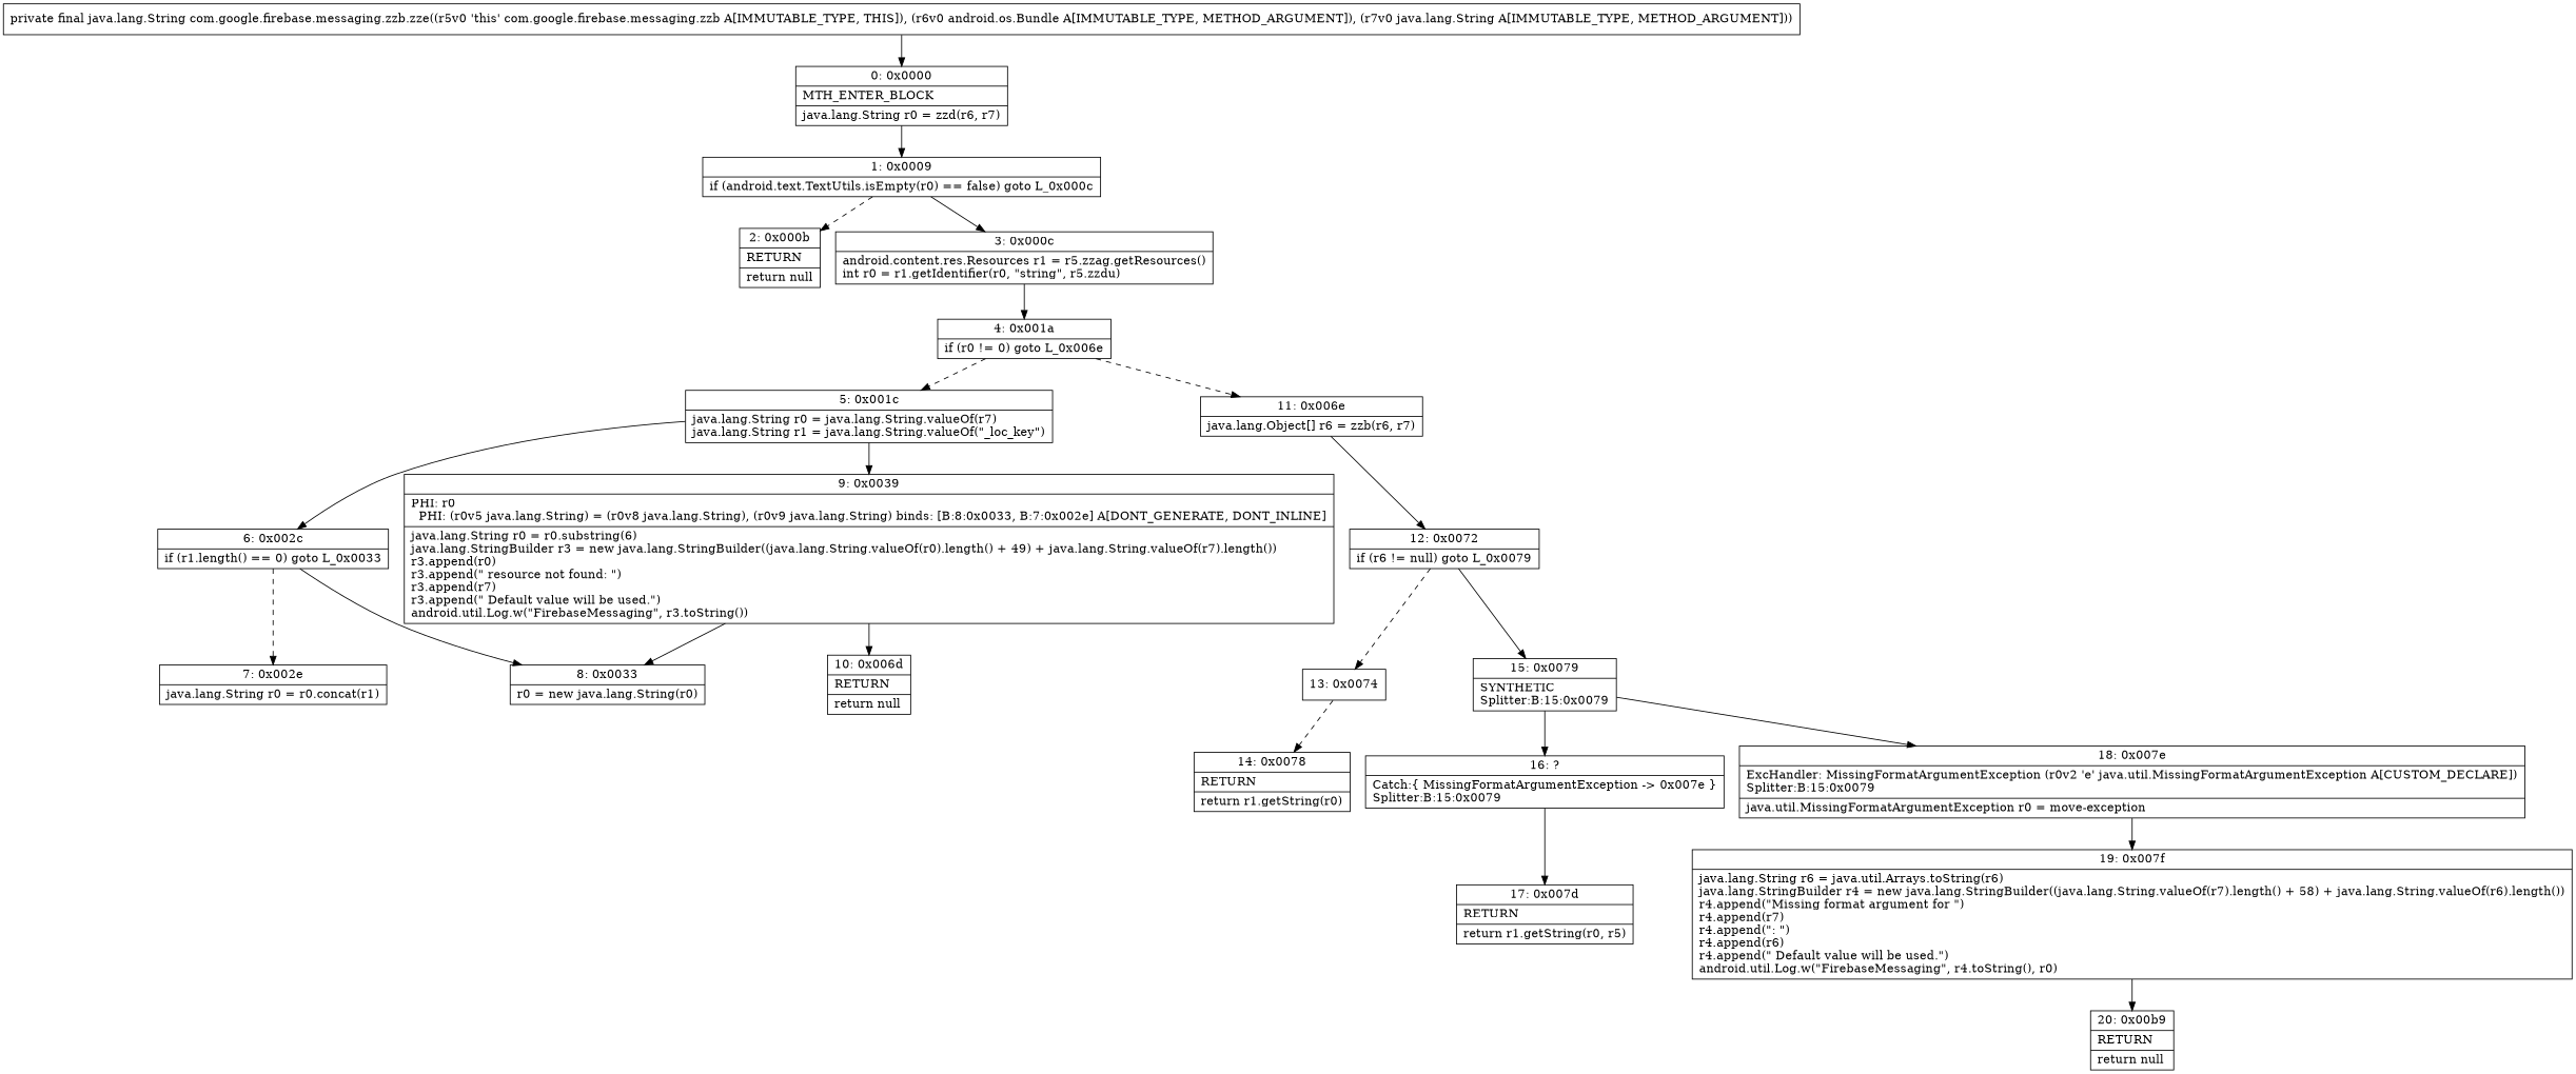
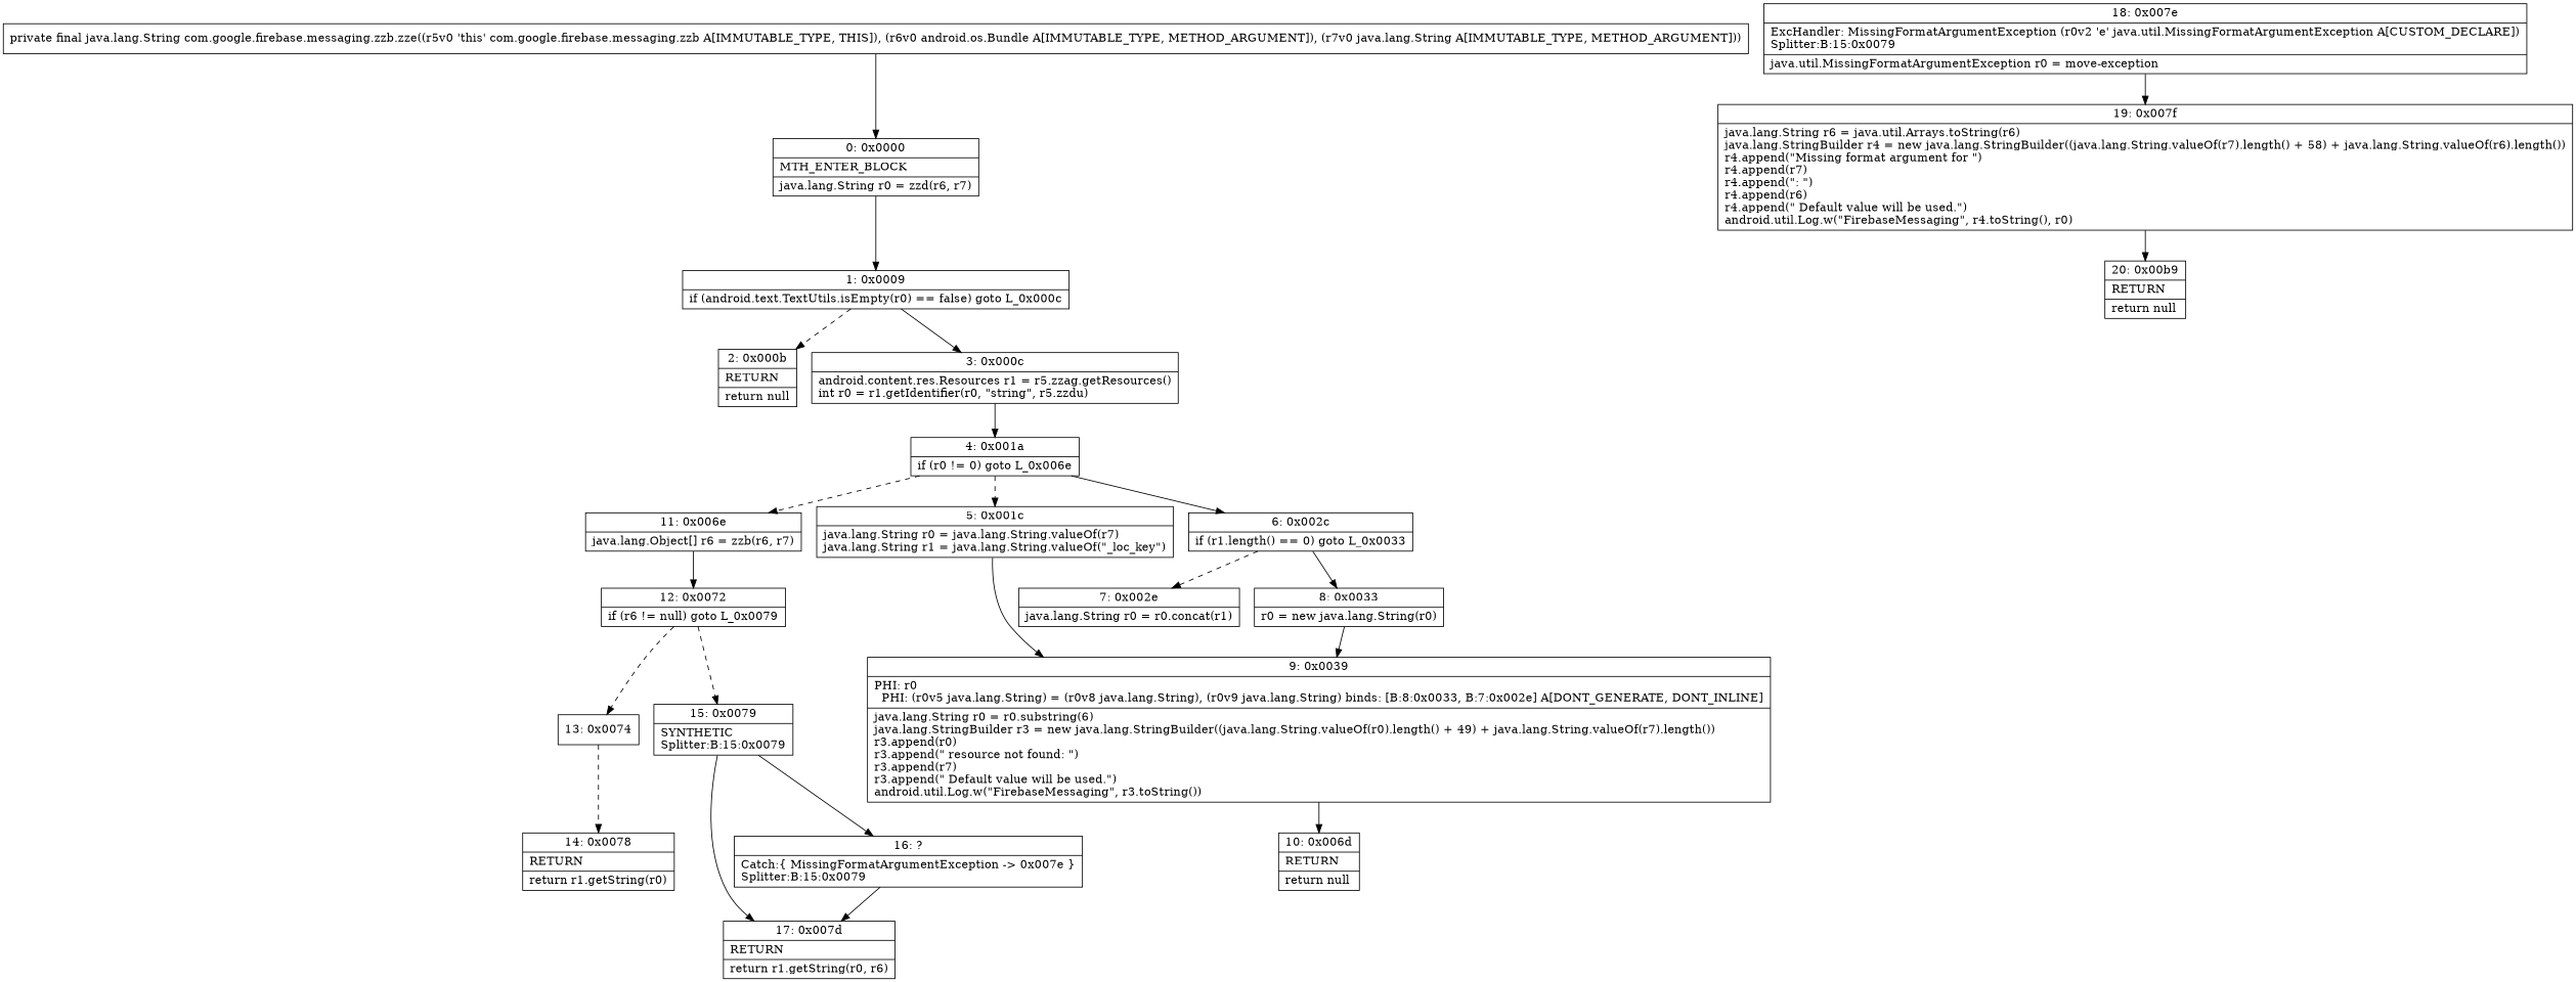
  digraph {
    node [shape=record]
    n1 [label="{0\:\ 0x0000|MTH_ENTER_BLOCK\l|java.lang.String r0 = zzd(r6, r7)\l}"]
    n2 [label="{1\:\ 0x0009|if (android.text.TextUtils.isEmpty(r0) == false) goto L_0x000c\l}"]
    n3 [label="{2\:\ 0x000b|RETURN\l|return null\l}"]
    n4 [label="{3\:\ 0x000c|android.content.res.Resources r1 = r5.zzag.getResources()\lint r0 = r1.getIdentifier(r0, \"string\", r5.zzdu)\l}"]
    n5 [label="{4\:\ 0x001a|if (r0 != 0) goto L_0x006e\l}"]
    n6 [label="{5\:\ 0x001c|java.lang.String r0 = java.lang.String.valueOf(r7)\ljava.lang.String r1 = java.lang.String.valueOf(\"_loc_key\")\l}"]
    n7 [label="{11\:\ 0x006e|java.lang.Object[] r6 = zzb(r6, r7)\l}"]
    n8 [label="{6\:\ 0x002c|if (r1.length() == 0) goto L_0x0033\l}"]
    n9 [label="{9\:\ 0x0039|PHI: r0 \l  PHI: (r0v5 java.lang.String) = (r0v8 java.lang.String), (r0v9 java.lang.String) binds: [B:8:0x0033, B:7:0x002e] A[DONT_GENERATE, DONT_INLINE]\l|java.lang.String r0 = r0.substring(6)\ljava.lang.StringBuilder r3 = new java.lang.StringBuilder((java.lang.String.valueOf(r0).length() + 49) + java.lang.String.valueOf(r7).length())\lr3.append(r0)\lr3.append(\" resource not found: \")\lr3.append(r7)\lr3.append(\" Default value will be used.\")\landroid.util.Log.w(\"FirebaseMessaging\", r3.toString())\l}"]
    n10 [label="{12\:\ 0x0072|if (r6 != null) goto L_0x0079\l}"]
    n11 [label="{7\:\ 0x002e|java.lang.String r0 = r0.concat(r1)\l}"]
    n12 [label="{8\:\ 0x0033|r0 = new java.lang.String(r0)\l}"]
    n13 [label="{10\:\ 0x006d|RETURN\l|return null\l}"]
    n14 [label="{13\:\ 0x0074}"]
    n15 [label="{15\:\ 0x0079|SYNTHETIC\lSplitter:B:15:0x0079\l}"]
    n16 [label="{14\:\ 0x0078|RETURN\l|return r1.getString(r0)\l}"]
    n17 [label="{16\:\ ?|Catch:\{ MissingFormatArgumentException \-\> 0x007e \}\lSplitter:B:15:0x0079\l}"]
    n18 [label="{18\:\ 0x007e|ExcHandler: MissingFormatArgumentException (r0v2 'e' java.util.MissingFormatArgumentException A[CUSTOM_DECLARE])\lSplitter:B:15:0x0079\l|java.util.MissingFormatArgumentException r0 = move\-exception\l}"]
-   n19 [label="{17\:\ 0x007d|RETURN\l|return r1.getString(r0, r5)\l}"]
+   n19 [label="{17\:\ 0x007d|RETURN\l|return r1.getString(r0, r6)\l}"]
    n20 [label="{19\:\ 0x007f|java.lang.String r6 = java.util.Arrays.toString(r6)\ljava.lang.StringBuilder r4 = new java.lang.StringBuilder((java.lang.String.valueOf(r7).length() + 58) + java.lang.String.valueOf(r6).length())\lr4.append(\"Missing format argument for \")\lr4.append(r7)\lr4.append(\": \")\lr4.append(r6)\lr4.append(\" Default value will be used.\")\landroid.util.Log.w(\"FirebaseMessaging\", r4.toString(), r0)\l}"]
    n21 [label="{20\:\ 0x00b9|RETURN\l|return null\l}"]
    n22 [label="{private final java.lang.String com.google.firebase.messaging.zzb.zze((r5v0 'this' com.google.firebase.messaging.zzb A[IMMUTABLE_TYPE, THIS]), (r6v0 android.os.Bundle A[IMMUTABLE_TYPE, METHOD_ARGUMENT]), (r7v0 java.lang.String A[IMMUTABLE_TYPE, METHOD_ARGUMENT])) }"]
    n1 -> n2
    n2 -> n3 [style=dashed]
    n2 -> n4
    n4 -> n5
    n5 -> n6 [style=dashed]
    n5 -> n7 [style=dashed]
-   n6 -> n8
+   n5 -> n8
    n6 -> n9
    n7 -> n10
    n8 -> n11 [style=dashed]
    n8 -> n12
    n9 -> n13
    n10 -> n14 [style=dashed]
-   n10 -> n15
-   n9 -> n12
+   n10 -> n15 [style=dashed]
+   n12 -> n9
    n14 -> n16 [style=dashed]
    n15 -> n17
-   n15 -> n18
+   n15 -> n19
    n17 -> n19
    n18 -> n20
    n20 -> n21
    n22 -> n1
  }
